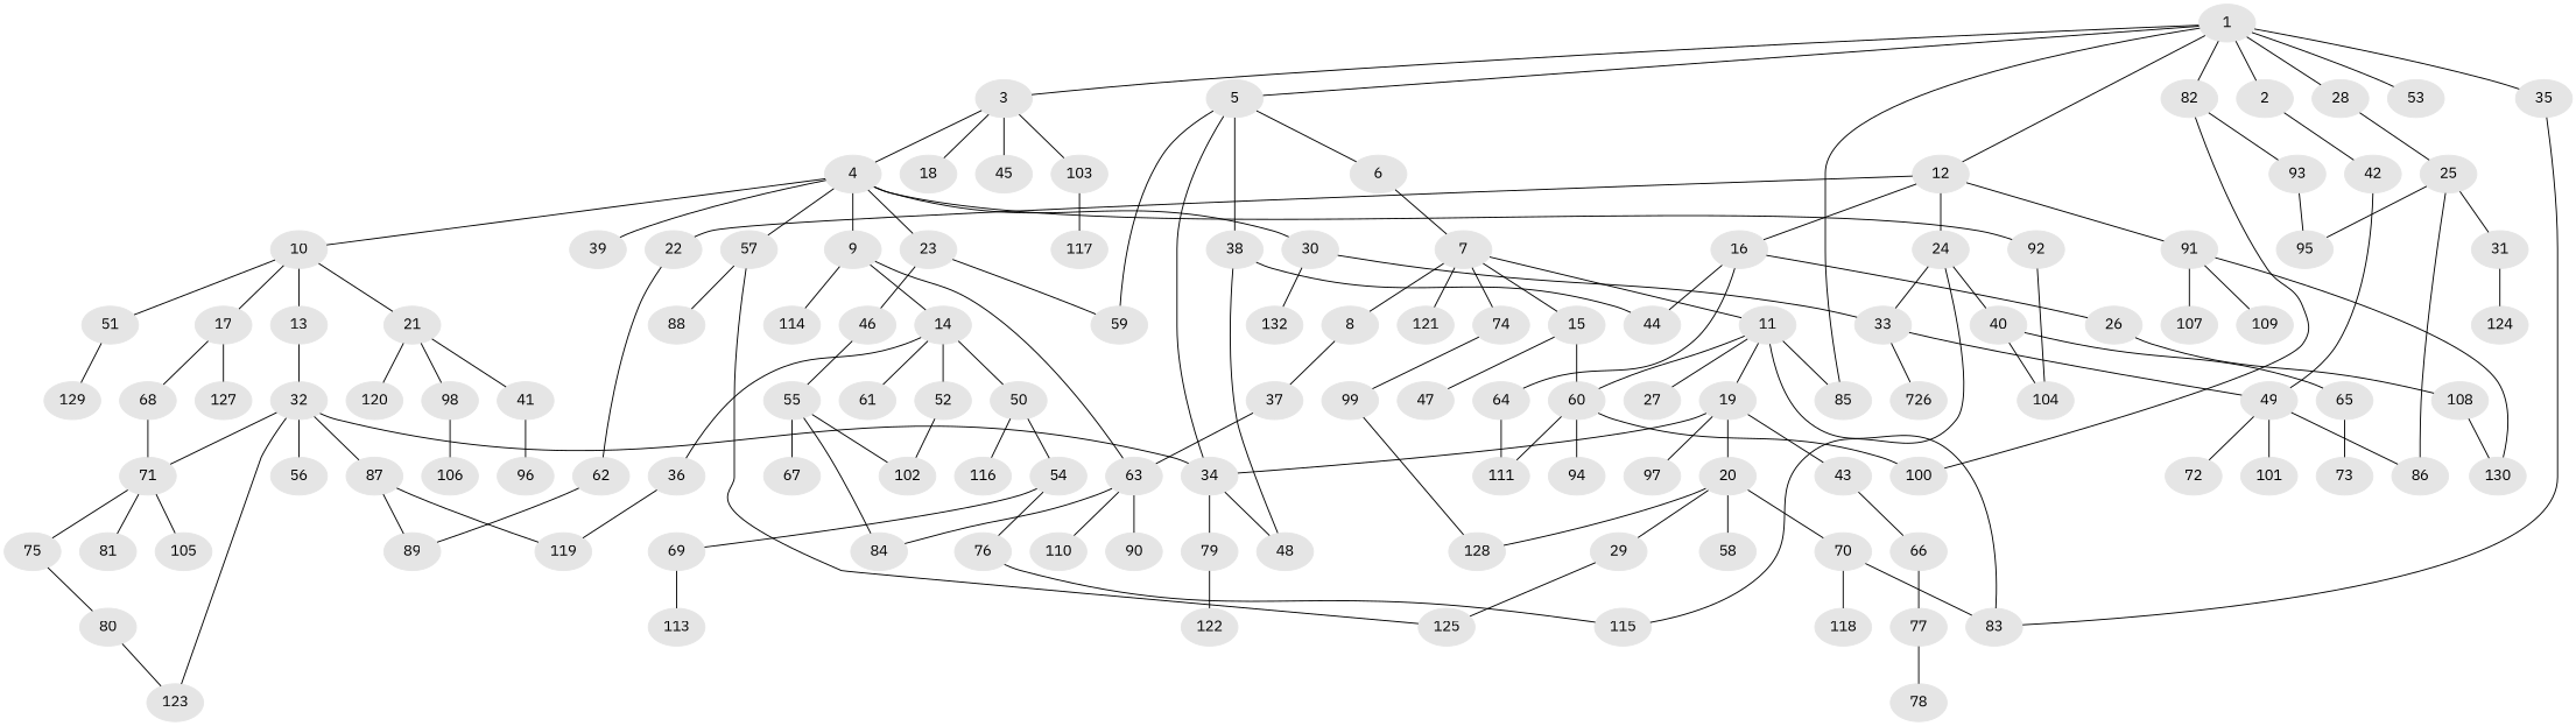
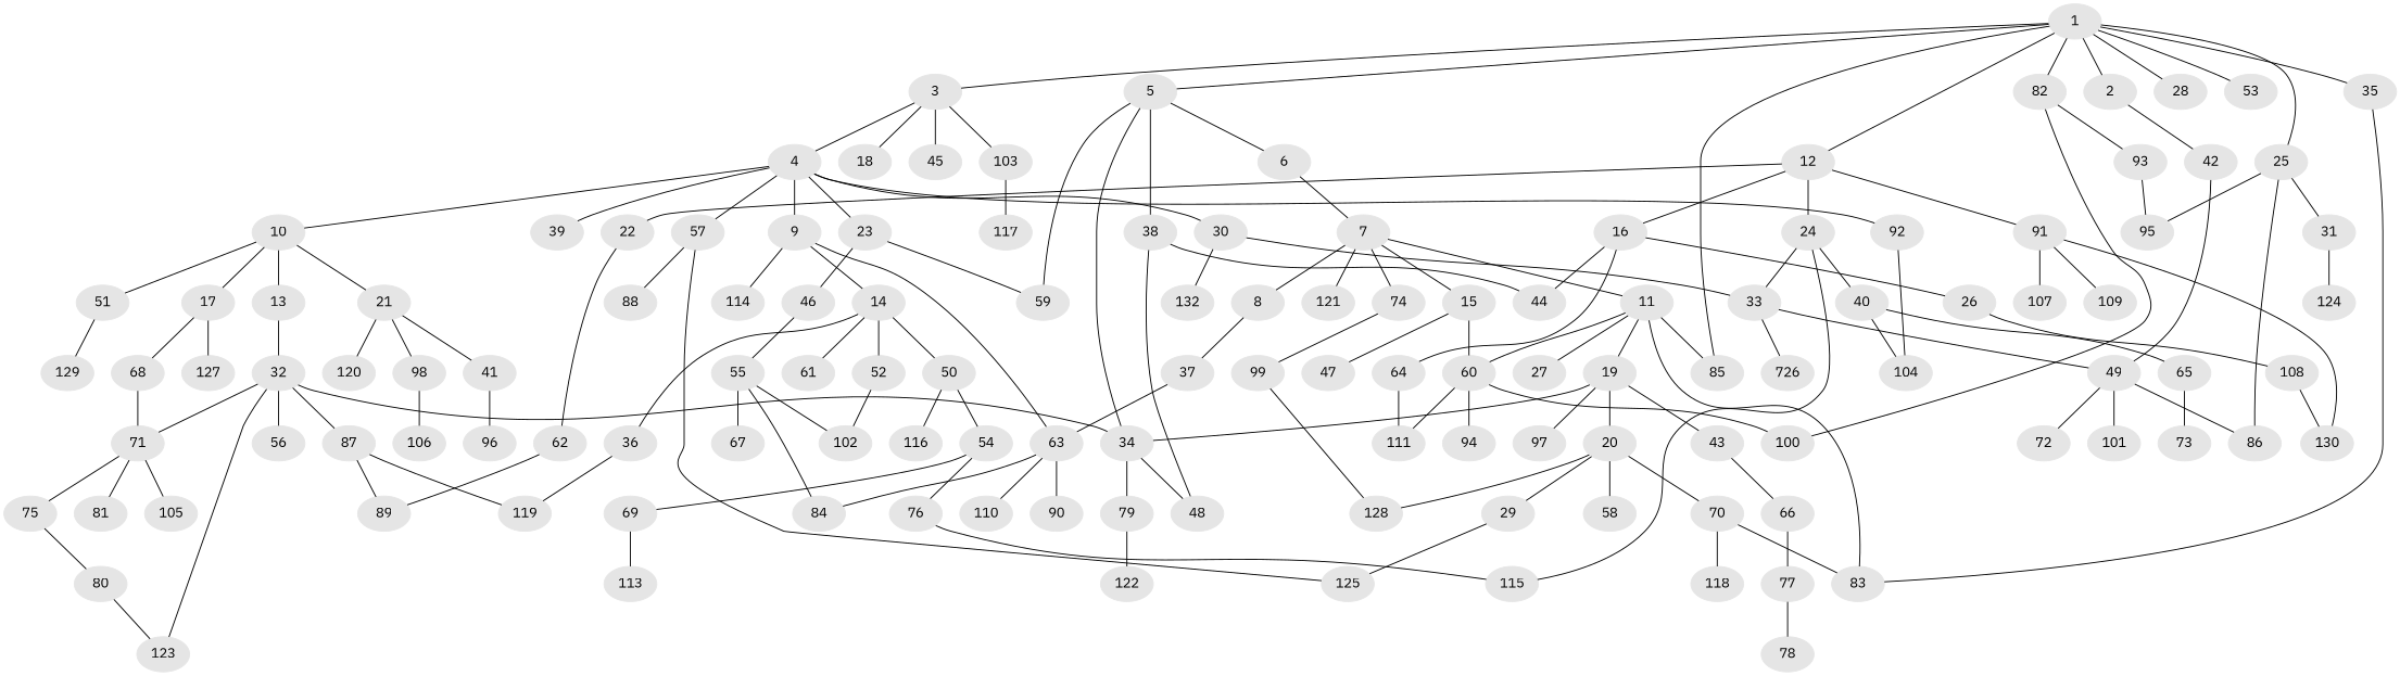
  graph {
    fontname="IBM Plex Sans"
    node [color=gray90 fontname="IBM Plex Sans" style=filled]
    edge [fontname="IBM Plex Sans"]
    1
    2
    3
    5
    12
    25
    28
    35
    53
    82
    85
    42
    4
    18
    45
    103
    6
    34
    38
    59
    16
    22
    24
    91
    31
    86
    95
    83
    100
    93
    49
    9
    10
    23
    30
    39
    57
    92
    117
    14
    63
    114
    13
    17
    21
    51
    46
    33
    n49 [label=132]
    125
    88
    104
    7
    48
    79
    44
    8
    11
    15
    74
    121
    37
    19
    27
    60
    47
    99
    36
    50
    52
    61
    84
    90
    110
    32
    68
    127
    41
    98
    120
    129
    20
    43
    97
    94
    111
    26
    64
    62
    40
    115
    107
    109
    130
    56
    71
    87
    123
    119
    54
    116
    102
    108
    29
    58
    70
    128
    66
    118
    96
    106
    89
    55
    n114 [label=726]
    65
    124
    75
    81
    105
    72
    101
    122
    73
    77
    67
    69
    76
    113
    78
    80
    1 -- 2
    1 -- 3
    1 -- 5
    1 -- 12
-   28 -- 25
+   1 -- 25
    1 -- 28
    1 -- 35
    1 -- 53
    1 -- 82
    1 -- 85
    2 -- 42
    3 -- 4
    3 -- 18
    3 -- 45
    3 -- 103
    5 -- 6
    5 -- 34
    5 -- 38
    5 -- 59
    12 -- 16
    12 -- 22
    12 -- 24
    12 -- 91
    25 -- 31
    25 -- 86
    25 -- 95
    35 -- 83
    82 -- 100
    82 -- 93
    42 -- 49
    4 -- 9
    4 -- 10
    4 -- 23
    4 -- 30
    4 -- 39
    4 -- 57
    4 -- 92
    103 -- 117
    6 -- 7
    34 -- 48
    34 -- 79
    38 -- 48
    38 -- 44
    16 -- 44
    16 -- 26
    16 -- 64
    22 -- 62
    24 -- 33
    24 -- 40
    24 -- 115
    91 -- 107
    91 -- 109
    91 -- 130
    31 -- 124
    93 -- 95
    49 -- 86
    49 -- 72
    49 -- 101
    9 -- 14
    9 -- 63
    9 -- 114
    10 -- 13
    10 -- 17
    10 -- 21
    10 -- 51
    23 -- 59
    23 -- 46
    30 -- 33
    30 -- n49
    57 -- 125
    57 -- 88
    92 -- 104
    14 -- 36
    14 -- 50
    14 -- 52
    14 -- 61
    63 -- 84
    63 -- 90
    63 -- 110
    13 -- 32
    17 -- 68
    17 -- 127
    21 -- 41
    21 -- 98
    21 -- 120
    51 -- 129
    46 -- 55
    33 -- 49
    33 -- n114
    7 -- 8
    7 -- 11
    7 -- 15
    7 -- 74
    7 -- 121
    79 -- 122
    8 -- 37
    11 -- 85
    11 -- 83
    11 -- 19
    11 -- 27
    11 -- 60
    15 -- 60
    15 -- 47
    74 -- 99
    37 -- 63
    19 -- 34
    19 -- 20
    19 -- 43
    19 -- 97
    60 -- 100
    60 -- 94
    60 -- 111
    99 -- 128
    36 -- 119
    50 -- 54
    50 -- 116
    52 -- 102
    32 -- 34
    32 -- 56
    32 -- 71
    32 -- 87
    32 -- 123
    68 -- 71
    41 -- 96
    98 -- 106
    20 -- 29
    20 -- 58
    20 -- 70
    20 -- 128
    43 -- 66
    26 -- 108
    64 -- 111
    62 -- 89
    40 -- 104
    40 -- 65
    71 -- 75
    71 -- 81
    71 -- 105
    87 -- 119
    87 -- 89
    54 -- 69
    54 -- 76
    108 -- 130
    29 -- 125
    70 -- 83
    70 -- 118
    66 -- 77
    55 -- 84
    55 -- 102
    55 -- 67
    65 -- 73
    75 -- 80
    77 -- 78
    69 -- 113
    76 -- 115
    80 -- 123
  }
